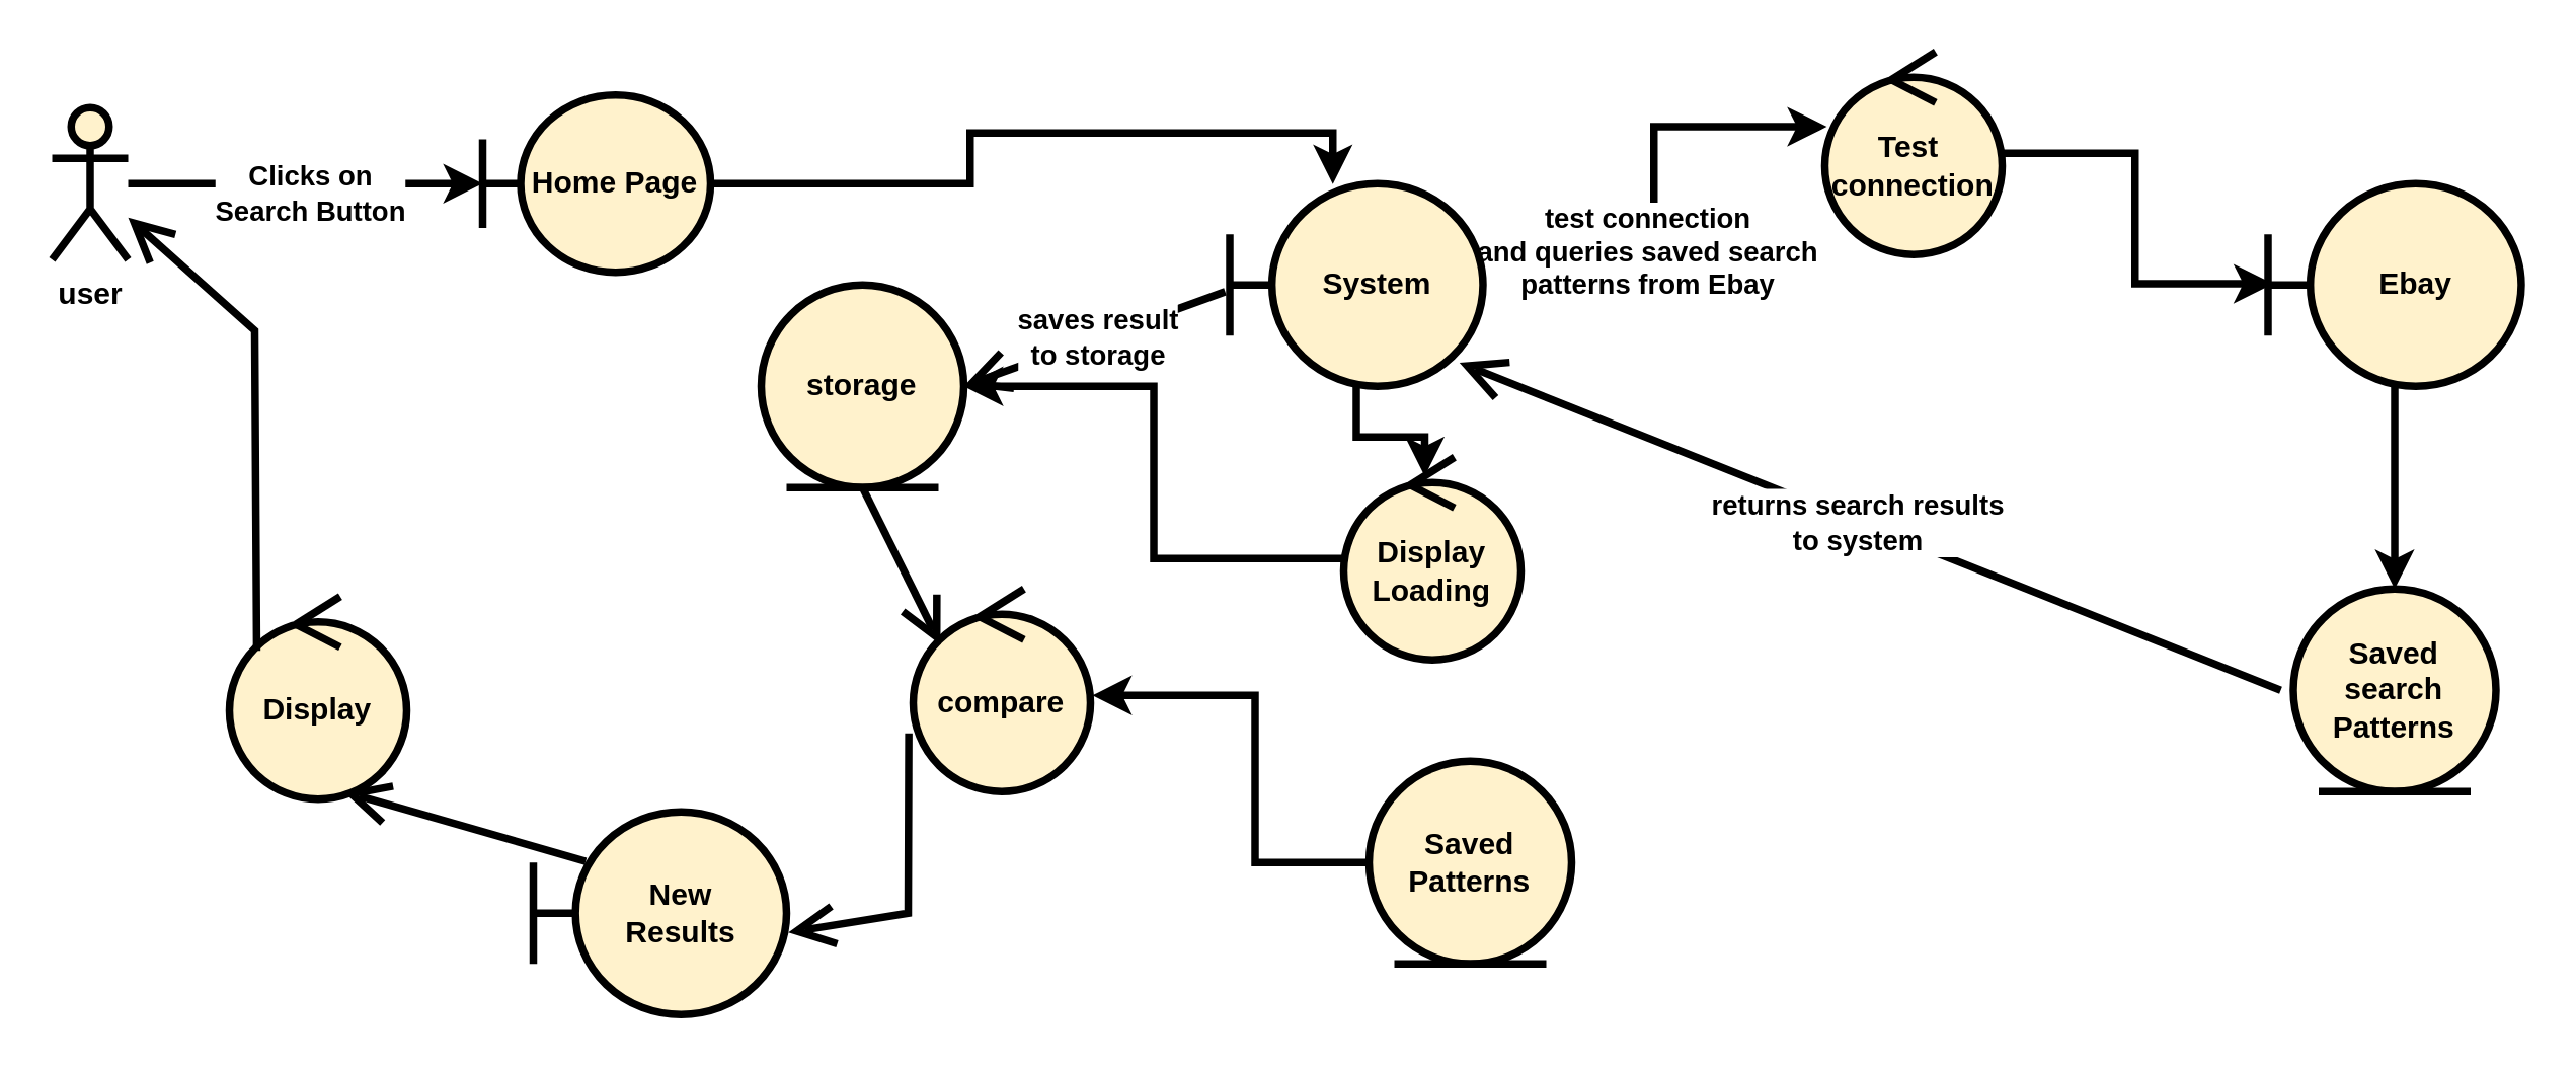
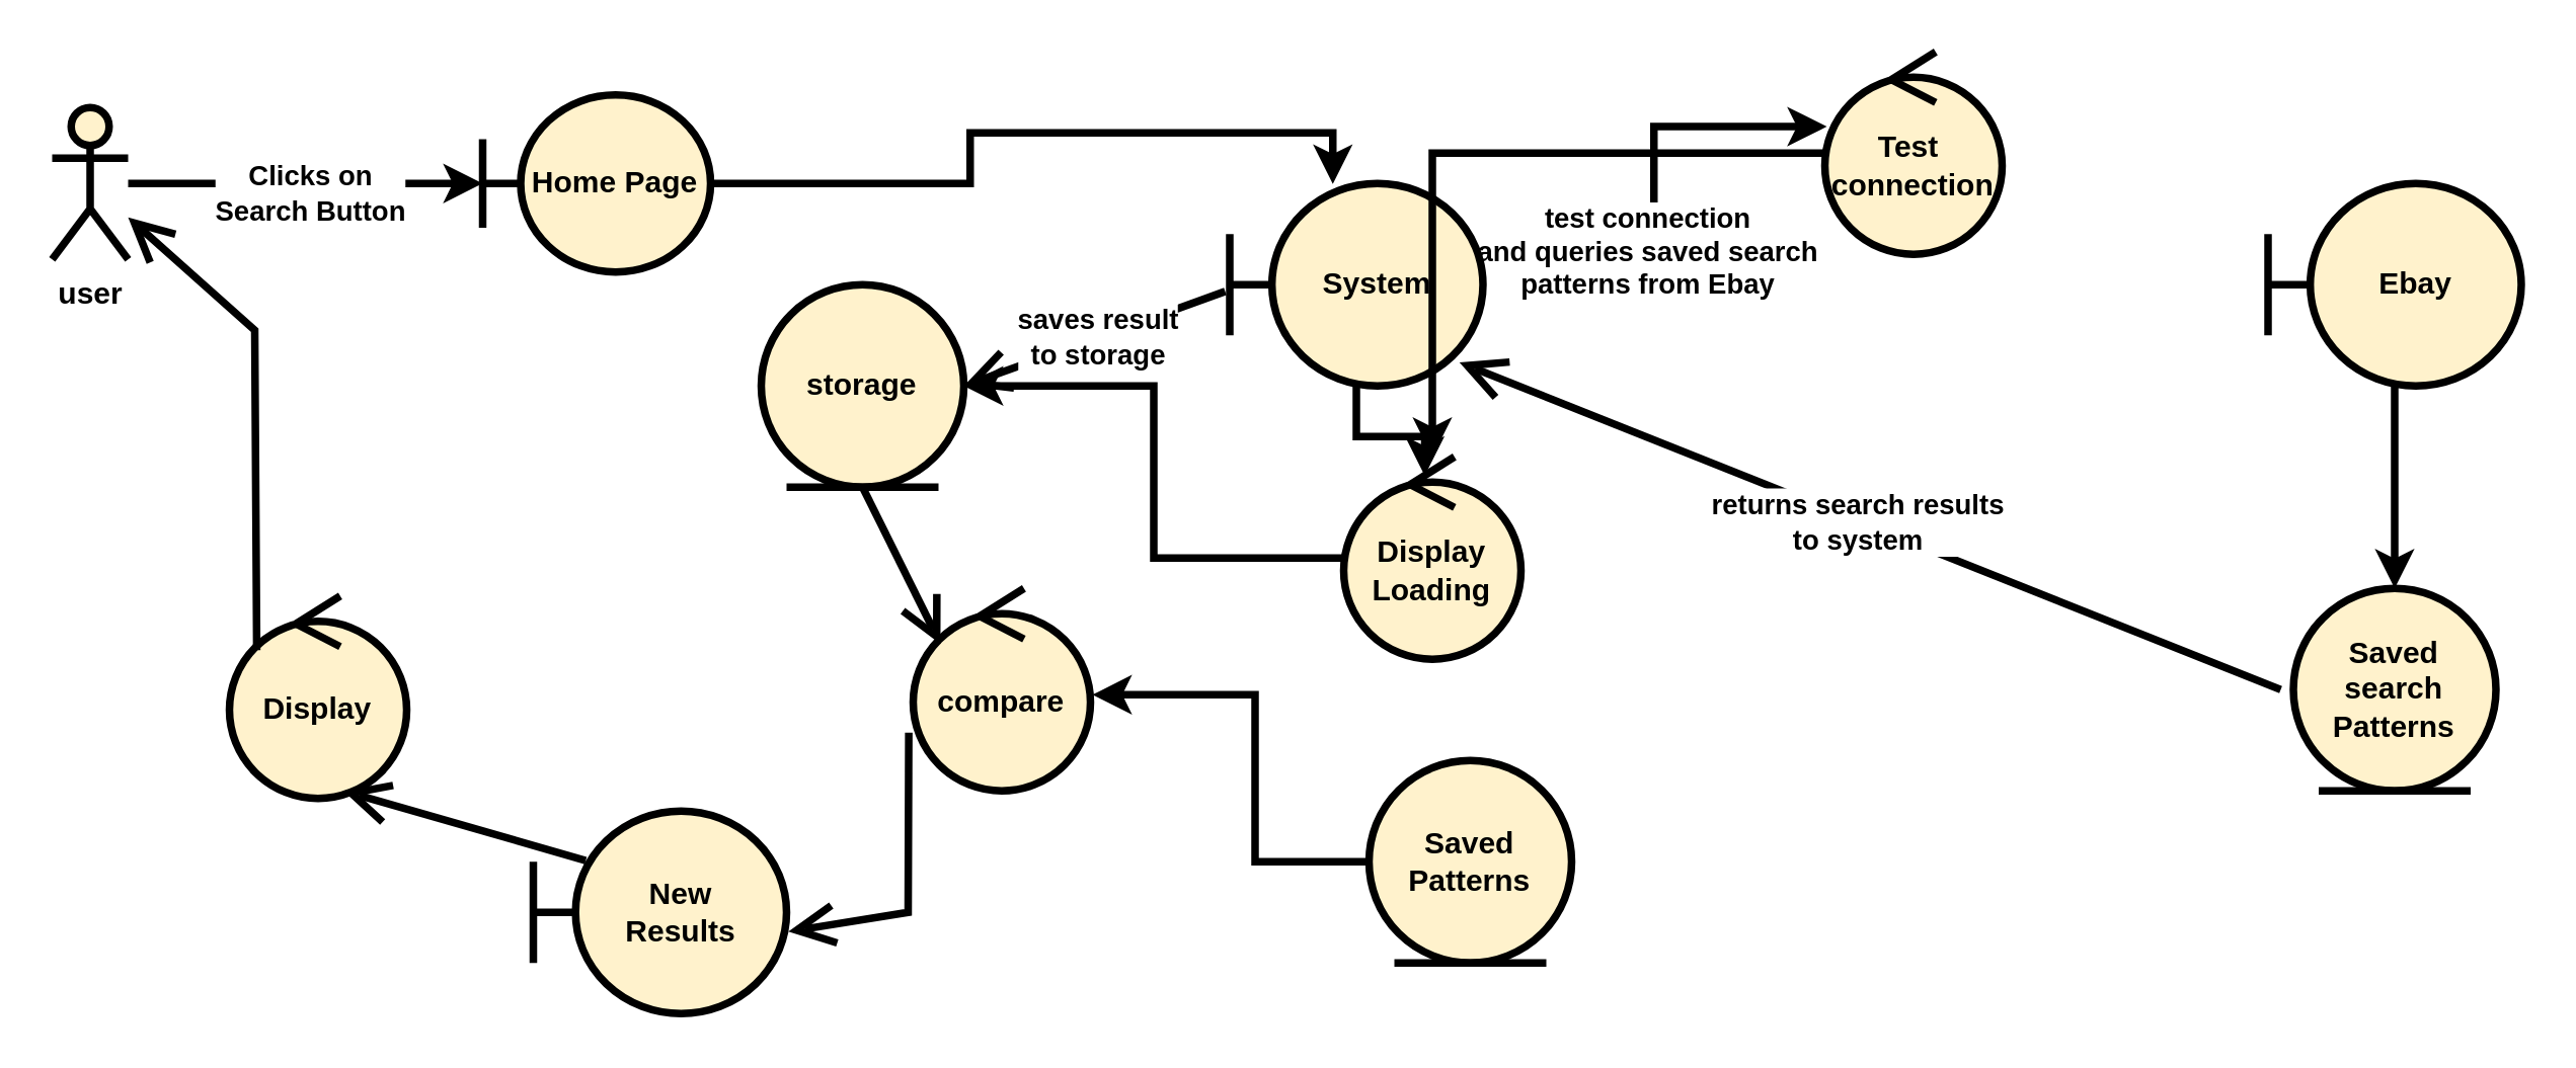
  <mxCell id="0" />
  <mxCell id="1" parent="0" />
  <mxCell id="2" style="edgeStyle=orthogonalEdgeStyle;rounded=0;orthogonalLoop=1;jettySize=auto;html=1;strokeWidth=3;" parent="1" source="4" target="6" edge="1"><mxGeometry relative="1" as="geometry" /></mxCell>
  <mxCell id="3" value="Clicks on&lt;br&gt;Search Button" style="edgeLabel;html=1;align=center;verticalAlign=middle;resizable=0;points=[];fontStyle=1" parent="2" vertex="1" connectable="0"><mxGeometry x="0.029" y="-3" relative="1" as="geometry"><mxPoint x="-1" as="offset" /></mxGeometry></mxCell>
  <mxCell id="4" value="user" style="shape=umlActor;verticalLabelPosition=bottom;verticalAlign=top;html=1;strokeWidth=3;fontSize=12;fontStyle=1;fillColor=#fff2cc;strokeColor=#000000;" parent="1" vertex="1"><mxGeometry x="20" y="42" width="30" height="60" as="geometry" /></mxCell>
  <mxCell id="5" style="edgeStyle=orthogonalEdgeStyle;rounded=0;orthogonalLoop=1;jettySize=auto;html=1;entryX=0.407;entryY=0.002;entryDx=0;entryDy=0;entryPerimeter=0;strokeWidth=3;" parent="1" source="6" target="14" edge="1"><mxGeometry relative="1" as="geometry" /></mxCell>
  <mxCell id="6" value="Home Page" style="shape=umlBoundary;whiteSpace=wrap;html=1;strokeWidth=3;fontStyle=1;fillColor=#fff2cc;strokeColor=#000000;" parent="1" vertex="1"><mxGeometry x="190" y="37" width="90" height="70" as="geometry" /></mxCell>
  <mxCell id="7" value="Display" style="ellipse;shape=umlControl;whiteSpace=wrap;html=1;strokeWidth=3;fontStyle=1;fillColor=#fff2cc;strokeColor=#000000;" parent="1" vertex="1"><mxGeometry x="90" y="235" width="70" height="80" as="geometry" /></mxCell>
  <mxCell id="8" value="New&lt;br&gt;Results" style="shape=umlBoundary;whiteSpace=wrap;html=1;strokeWidth=3;fontStyle=1;fillColor=#fff2cc;strokeColor=#000000;" parent="1" vertex="1"><mxGeometry x="210" y="320" width="100" height="80" as="geometry" /></mxCell>
  <mxCell id="9" style="edgeStyle=orthogonalEdgeStyle;rounded=0;orthogonalLoop=1;jettySize=auto;html=1;entryX=1.011;entryY=0.525;entryDx=0;entryDy=0;entryPerimeter=0;exitX=0;exitY=0.5;exitDx=0;exitDy=0;strokeWidth=3;" parent="1" source="10" target="15" edge="1"><mxGeometry relative="1" as="geometry"><Array as="points"><mxPoint x="495" y="340" /><mxPoint x="495" y="274" /></Array></mxGeometry></mxCell>
  <mxCell id="10" value="Saved Patterns" style="ellipse;shape=umlEntity;whiteSpace=wrap;html=1;strokeWidth=3;fontStyle=1;fillColor=#fff2cc;strokeColor=#000000;" parent="1" vertex="1"><mxGeometry x="540" y="300" width="80" height="80" as="geometry" /></mxCell>
  <mxCell id="11" style="edgeStyle=orthogonalEdgeStyle;rounded=0;orthogonalLoop=1;jettySize=auto;html=1;entryX=0.011;entryY=0.369;entryDx=0;entryDy=0;entryPerimeter=0;strokeWidth=3;" parent="1" source="14" target="18" edge="1"><mxGeometry relative="1" as="geometry" /></mxCell>
  <mxCell id="12" value="test connection&lt;br&gt;and queries saved search&lt;br&gt;patterns from Ebay" style="edgeLabel;html=1;align=center;verticalAlign=middle;resizable=0;points=[];fontStyle=1" parent="11" vertex="1" connectable="0"><mxGeometry x="-0.186" y="3" relative="1" as="geometry"><mxPoint as="offset" /></mxGeometry></mxCell>
  <mxCell id="13" style="edgeStyle=orthogonalEdgeStyle;rounded=0;orthogonalLoop=1;jettySize=auto;html=1;entryX=0.457;entryY=0.094;entryDx=0;entryDy=0;entryPerimeter=0;strokeWidth=3;" parent="1" source="14" target="31" edge="1"><mxGeometry relative="1" as="geometry" /></mxCell>
  <mxCell id="14" value="System&lt;span style=&quot;color: rgba(0 , 0 , 0 , 0) ; font-family: monospace ; font-size: 0px&quot;&gt;%3CmxGraphModel%3E%3Croot%3E%3CmxCell%20id%3D%220%22%2F%3E%3CmxCell%20id%3D%221%22%20parent%3D%220%22%2F%3E%3CmxCell%20id%3D%222%22%20value%3D%22Display%22%20style%3D%22ellipse%3Bshape%3DumlControl%3BwhiteSpace%3Dwrap%3Bhtml%3D1%3B%22%20vertex%3D%221%22%20parent%3D%221%22%3E%3CmxGeometry%20x%3D%22110%22%20y%3D%22470%22%20width%3D%2270%22%20height%3D%2280%22%20as%3D%22geometry%22%2F%3E%3C%2FmxCell%3E%3C%2Froot%3E%3C%2FmxGraphModel%3E&lt;/span&gt;" style="shape=umlBoundary;whiteSpace=wrap;html=1;strokeWidth=3;fontStyle=1;fillColor=#fff2cc;strokeColor=#000000;" parent="1" vertex="1"><mxGeometry x="485" y="72" width="100" height="80" as="geometry" /></mxCell>
  <mxCell id="15" value="compare" style="ellipse;shape=umlControl;whiteSpace=wrap;html=1;strokeWidth=3;fontStyle=1;fillColor=#fff2cc;strokeColor=#000000;" parent="1" vertex="1"><mxGeometry x="360" y="232" width="70" height="80" as="geometry" /></mxCell>
  <mxCell id="16" value="Saved&lt;br&gt;search Patterns" style="ellipse;shape=umlEntity;whiteSpace=wrap;html=1;strokeWidth=3;fontStyle=1;fillColor=#fff2cc;strokeColor=#000000;" parent="1" vertex="1"><mxGeometry x="905" y="232" width="80" height="80" as="geometry" /></mxCell>
- <mxCell id="17" style="edgeStyle=orthogonalEdgeStyle;rounded=0;orthogonalLoop=1;jettySize=auto;html=1;entryX=0.02;entryY=0.494;entryDx=0;entryDy=0;entryPerimeter=0;strokeWidth=3;" parent="1" source="18" target="20" edge="1"><mxGeometry relative="1" as="geometry" /></mxCell>
+ <mxCell id="17" style="edgeStyle=orthogonalEdgeStyle;rounded=0;orthogonalLoop=1;jettySize=auto;html=1;strokeWidth=3;" parent="1" source="18" target="31" edge="1"><mxGeometry relative="1" as="geometry" /></mxCell>
  <mxCell id="18" value="Test&amp;nbsp;&lt;br&gt;connection" style="ellipse;shape=umlControl;whiteSpace=wrap;html=1;strokeWidth=3;fontStyle=1;fillColor=#fff2cc;strokeColor=#000000;" parent="1" vertex="1"><mxGeometry x="720" y="20" width="70" height="80" as="geometry" /></mxCell>
  <mxCell id="19" style="edgeStyle=orthogonalEdgeStyle;rounded=0;orthogonalLoop=1;jettySize=auto;html=1;entryX=0.5;entryY=0;entryDx=0;entryDy=0;strokeWidth=3;" parent="1" source="20" target="16" edge="1"><mxGeometry relative="1" as="geometry" /></mxCell>
  <mxCell id="20" value="Ebay" style="shape=umlBoundary;whiteSpace=wrap;html=1;strokeWidth=3;fontStyle=1;fillColor=#fff2cc;strokeColor=#000000;" parent="1" vertex="1"><mxGeometry x="895" y="72" width="100" height="80" as="geometry" /></mxCell>
  <mxCell id="21" value="" style="endArrow=open;endFill=1;endSize=12;html=1;rounded=0;entryX=0.907;entryY=0.884;entryDx=0;entryDy=0;entryPerimeter=0;strokeWidth=3;" parent="1" target="14" edge="1"><mxGeometry width="160" relative="1" as="geometry"><mxPoint x="900" y="272" as="sourcePoint" /><mxPoint x="850" y="232" as="targetPoint" /></mxGeometry></mxCell>
  <mxCell id="22" value="returns search results&lt;br&gt;to system" style="edgeLabel;html=1;align=center;verticalAlign=middle;resizable=0;points=[];fontStyle=1" parent="21" vertex="1" connectable="0"><mxGeometry x="0.029" relative="1" as="geometry"><mxPoint as="offset" /></mxGeometry></mxCell>
  <mxCell id="23" value="storage" style="ellipse;shape=umlEntity;whiteSpace=wrap;html=1;strokeWidth=3;fontStyle=1;fillColor=#fff2cc;strokeColor=#000000;" parent="1" vertex="1"><mxGeometry x="300" y="112" width="80" height="80" as="geometry" /></mxCell>
  <mxCell id="24" value="" style="endArrow=open;endFill=1;endSize=12;html=1;rounded=0;exitX=-0.018;exitY=0.533;exitDx=0;exitDy=0;exitPerimeter=0;entryX=1;entryY=0.5;entryDx=0;entryDy=0;strokeWidth=3;" parent="1" source="14" target="23" edge="1"><mxGeometry width="160" relative="1" as="geometry"><mxPoint x="320" y="290.75" as="sourcePoint" /><mxPoint x="480" y="290.75" as="targetPoint" /></mxGeometry></mxCell>
  <mxCell id="25" value="saves result&lt;br&gt;to storage" style="edgeLabel;html=1;align=center;verticalAlign=middle;resizable=0;points=[];fontStyle=1" parent="24" vertex="1" connectable="0"><mxGeometry x="-0.015" y="-1" relative="1" as="geometry"><mxPoint as="offset" /></mxGeometry></mxCell>
  <mxCell id="26" value="" style="endArrow=open;endFill=1;endSize=12;html=1;rounded=0;exitX=0.5;exitY=1;exitDx=0;exitDy=0;entryX=0.154;entryY=0.275;entryDx=0;entryDy=0;entryPerimeter=0;strokeWidth=3;" parent="1" source="23" target="15" edge="1"><mxGeometry width="160" relative="1" as="geometry"><mxPoint x="360" y="282" as="sourcePoint" /><mxPoint x="240" y="272" as="targetPoint" /></mxGeometry></mxCell>
  <mxCell id="27" value="" style="endArrow=open;endFill=1;endSize=12;html=1;rounded=0;exitX=-0.025;exitY=0.712;exitDx=0;exitDy=0;exitPerimeter=0;entryX=1.007;entryY=0.595;entryDx=0;entryDy=0;entryPerimeter=0;strokeWidth=3;" parent="1" source="15" target="8" edge="1"><mxGeometry width="160" relative="1" as="geometry"><mxPoint x="290" y="362" as="sourcePoint" /><mxPoint x="280" y="302" as="targetPoint" /><Array as="points"><mxPoint x="358" y="360" /></Array></mxGeometry></mxCell>
  <mxCell id="28" value="" style="endArrow=open;endFill=1;endSize=12;html=1;rounded=0;exitX=0.154;exitY=0.267;exitDx=0;exitDy=0;exitPerimeter=0;strokeWidth=3;" parent="1" source="7" target="4" edge="1"><mxGeometry width="160" relative="1" as="geometry"><mxPoint x="197.48" y="472" as="sourcePoint" /><mxPoint x="150" y="342" as="targetPoint" /><Array as="points"><mxPoint x="100" y="130" /></Array></mxGeometry></mxCell>
  <mxCell id="29" value="" style="endArrow=open;endFill=1;endSize=12;html=1;rounded=0;exitX=0.207;exitY=0.244;exitDx=0;exitDy=0;exitPerimeter=0;strokeWidth=3;" parent="1" source="8" edge="1"><mxGeometry width="160" relative="1" as="geometry"><mxPoint x="190" y="466.36" as="sourcePoint" /><mxPoint x="134.924" y="312" as="targetPoint" /></mxGeometry></mxCell>
  <mxCell id="30" style="edgeStyle=orthogonalEdgeStyle;rounded=0;orthogonalLoop=1;jettySize=auto;html=1;strokeWidth=3;" parent="1" source="31" target="23" edge="1"><mxGeometry relative="1" as="geometry" /></mxCell>
  <mxCell id="31" value="Display&lt;br&gt;Loading" style="ellipse;shape=umlControl;whiteSpace=wrap;html=1;strokeWidth=3;fontStyle=1;fillColor=#fff2cc;strokeColor=#000000;" parent="1" vertex="1"><mxGeometry x="530" y="180" width="70" height="80" as="geometry" /></mxCell>
